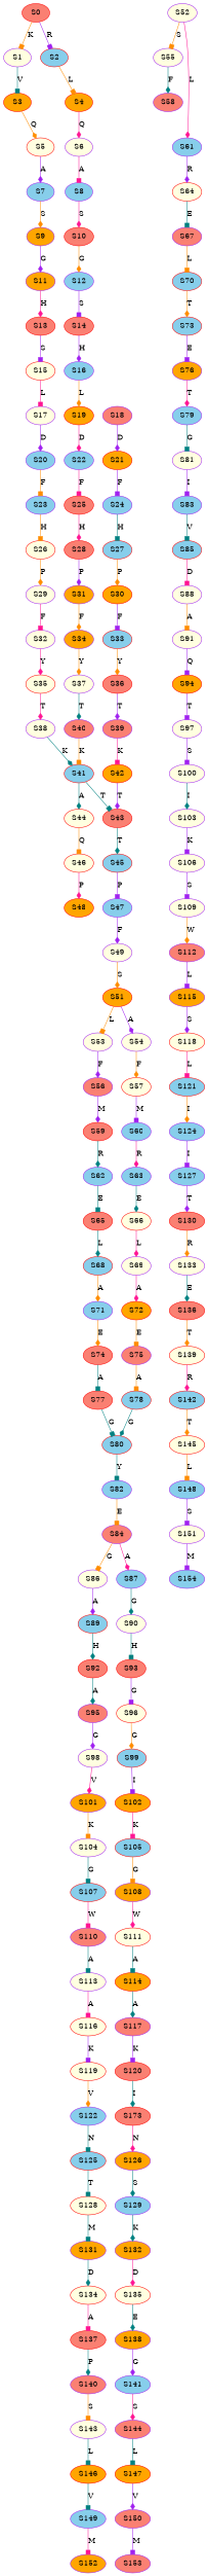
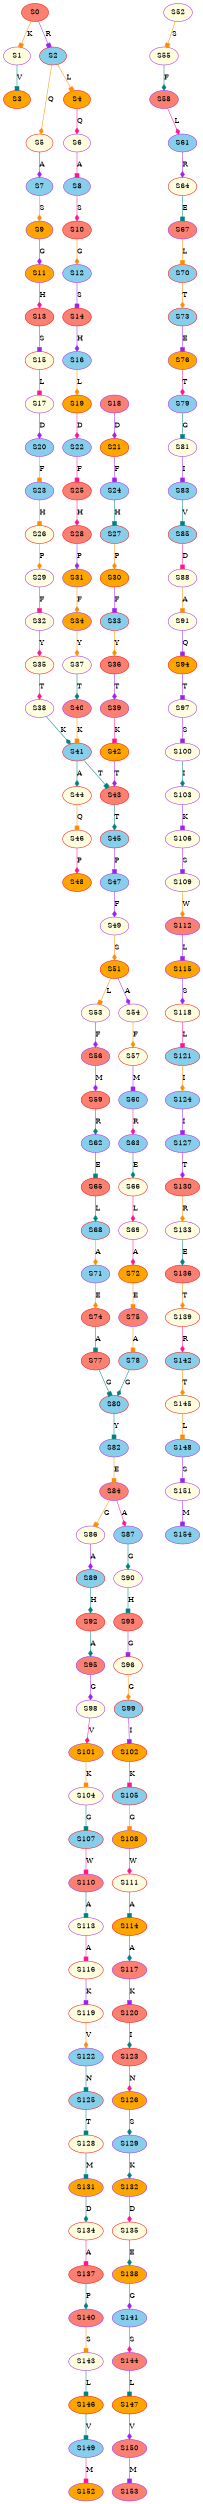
  strict digraph {
    node [color=purple fillcolor=lightyellow style=filled]
    edge [arrowhead=diamond color=purple]
    S0 [color=red fillcolor=salmon]
    S1
    S2 [color=red fillcolor=skyblue]
    S3 [color=red fillcolor=orange]
    S4 [color=red fillcolor=orange]
    S5 [color=red]
    S6
    S7 [fillcolor=skyblue]
    S8 [fillcolor=skyblue]
    S9 [fillcolor=orange]
    S10 [color=red fillcolor=salmon]
    S11 [fillcolor=orange]
    S12 [fillcolor=skyblue]
    S13 [color=red fillcolor=salmon]
    S14 [color=red fillcolor=salmon]
    S15 [color=red]
    S16 [fillcolor=skyblue]
    S17
    S19 [color=red fillcolor=orange]
    S20 [fillcolor=skyblue]
    S18 [fillcolor=salmon]
    S21 [color=red fillcolor=orange]
    S22 [fillcolor=skyblue]
    S23 [fillcolor=skyblue]
    S24 [fillcolor=skyblue]
    S25 [color=red fillcolor=salmon]
    S26 [color=red]
    S27 [color=red fillcolor=skyblue]
    S28 [color=red fillcolor=salmon]
    S29
    S30 [color=red fillcolor=orange]
    S31 [fillcolor=orange]
    S32
    S33 [color=red fillcolor=skyblue]
    S34 [fillcolor=orange]
    S35 [color=red]
    S36 [color=red fillcolor=salmon]
    S37
    S38
    S39 [fillcolor=salmon]
    S40 [fillcolor=salmon]
    S41 [color=red fillcolor=skyblue]
    S42 [color=red fillcolor=orange]
    S43 [color=red fillcolor=salmon]
    S44 [color=red]
    S45 [color=red fillcolor=skyblue]
    S46 [color=red]
    S47 [fillcolor=skyblue]
    S48 [color=red fillcolor=orange]
    S49
    S51 [color=red fillcolor=orange]
    S53
    S54
    S52
    S55
    S56 [fillcolor=salmon]
    S57 [color=red]
    S58 [fillcolor=salmon]
    S59 [color=red fillcolor=salmon]
    S60 [fillcolor=skyblue]
    S61 [fillcolor=skyblue]
    S62 [fillcolor=skyblue]
    S63 [fillcolor=skyblue]
    S64 [color=red]
    S65 [color=red fillcolor=salmon]
    S66 [color=red]
    S67 [fillcolor=salmon]
    S68 [color=red fillcolor=skyblue]
    S69
    S70 [color=red fillcolor=skyblue]
    S71 [fillcolor=skyblue]
    S72 [color=red fillcolor=orange]
    S73 [color=red fillcolor=skyblue]
    S74 [color=red fillcolor=salmon]
    S75 [fillcolor=salmon]
    S76 [fillcolor=orange]
    S77 [color=red fillcolor=salmon]
    S78 [color=red fillcolor=skyblue]
    S79 [fillcolor=skyblue]
    S80 [color=red fillcolor=skyblue]
    S81
    S82 [fillcolor=skyblue]
    S83 [fillcolor=skyblue]
    S84 [fillcolor=salmon]
    S85 [color=red fillcolor=skyblue]
    S86
    S87 [fillcolor=skyblue]
    S88
    S89 [color=red fillcolor=skyblue]
    S90
    S91
    S92 [color=red fillcolor=salmon]
    S93 [color=red fillcolor=salmon]
    S94 [color=red fillcolor=orange]
    S95 [fillcolor=salmon]
    S96 [color=red]
    S97
    S98
    S99 [color=red fillcolor=skyblue]
    S100
    S101 [fillcolor=orange]
    S102 [color=red fillcolor=orange]
    S103
    S104
    S105 [color=red fillcolor=skyblue]
    S106
    S107 [color=red fillcolor=skyblue]
    S108 [fillcolor=orange]
    S109
    S110 [fillcolor=salmon]
    S111 [color=red]
    S112 [fillcolor=salmon]
    S113
    S114 [color=red fillcolor=orange]
    S115 [fillcolor=orange]
    S116 [color=red]
    S117 [fillcolor=salmon]
    S118 [color=red]
    S119 [color=red]
    S120 [color=red fillcolor=salmon]
    S121 [color=red fillcolor=skyblue]
    S122 [fillcolor=skyblue]
-   S123 [color=red fillcolor=salmon label=S173]
+   S123 [color=red fillcolor=salmon]
    S124 [fillcolor=skyblue]
    S125 [color=red fillcolor=skyblue]
    S126 [fillcolor=orange]
    S127 [fillcolor=skyblue]
    S128 [color=red]
    S129 [fillcolor=skyblue]
    S130 [color=red fillcolor=salmon]
    S131 [fillcolor=orange]
    S132 [fillcolor=orange]
    S133
    S134 [color=red]
    S135 [color=red]
    S136 [color=red fillcolor=salmon]
    S137 [color=red fillcolor=salmon]
    S138 [fillcolor=orange]
    S139 [color=red]
    S140 [fillcolor=salmon]
    S141 [fillcolor=skyblue]
    S142 [color=red fillcolor=skyblue]
    S143
    S144 [fillcolor=salmon]
    S145 [color=red]
    S146 [color=red fillcolor=orange]
    S147 [color=red fillcolor=orange]
    S148 [fillcolor=skyblue]
    S149 [fillcolor=skyblue]
    S150 [fillcolor=salmon]
    S151
    S152 [fillcolor=orange]
    S153 [fillcolor=salmon]
    S154 [fillcolor=skyblue]
    S0 -> S1 [arrowhead=box color=darkorange label=K]
    S0 -> S2 [arrowhead=box label=R]
    S1 -> S3 [arrowhead=box color=teal label=V]
    S2 -> S4 [arrowhead=box color=darkorange label=L]
-   S3 -> S5 [color=darkorange label=Q]
+   S2 -> S5 [color=darkorange label=Q]
    S4 -> S6 [color=deeppink label=Q]
    S5 -> S7 [label=A]
    S6 -> S8 [arrowhead=box color=deeppink label=A]
    S7 -> S9 [color=darkorange label=S]
    S8 -> S10 [color=deeppink label=S]
    S9 -> S11 [label=G]
    S10 -> S12 [color=darkorange label=G]
    S11 -> S13 [color=deeppink label=H]
    S12 -> S14 [arrowhead=box label=S]
    S13 -> S15 [arrowhead=box label=S]
    S14 -> S16 [label=H]
    S15 -> S17 [arrowhead=box color=deeppink label=L]
    S16 -> S19 [color=darkorange label=L]
    S17 -> S20 [label=D]
    S19 -> S22 [color=deeppink label=D]
    S20 -> S23 [arrowhead=box color=darkorange label=F]
    S18 -> S21 [label=D]
    S21 -> S24 [arrowhead=box label=F]
    S22 -> S25 [arrowhead=box color=deeppink label=F]
    S23 -> S26 [arrowhead=box color=darkorange label=H]
    S24 -> S27 [arrowhead=box color=teal label=H]
    S25 -> S28 [color=deeppink label=H]
    S26 -> S29 [color=darkorange label=P]
    S27 -> S30 [color=darkorange label=P]
    S28 -> S31 [label=P]
    S29 -> S32 [arrowhead=box color=deeppink label=F]
    S30 -> S33 [arrowhead=box label=F]
    S31 -> S34 [color=darkorange label=F]
    S32 -> S35 [color=deeppink label=Y]
    S33 -> S36 [color=darkorange label=Y]
    S34 -> S37 [color=darkorange label=Y]
    S35 -> S38 [color=deeppink label=T]
    S36 -> S39 [label=T]
    S37 -> S40 [color=teal label=T]
    S38 -> S41 [color=teal label=K]
    S39 -> S42 [arrowhead=box color=deeppink label=K]
    S40 -> S41 [arrowhead=box color=darkorange label=K]
    S41 -> S43 [arrowhead=box color=teal label=T]
    S41 -> S44 [color=teal label=A]
    S42 -> S43 [label=T]
    S43 -> S45 [color=teal label=T]
    S44 -> S46 [arrowhead=box color=darkorange label=Q]
    S45 -> S47 [arrowhead=box label=P]
    S46 -> S48 [color=deeppink label=P]
    S47 -> S49 [label=F]
    S49 -> S51 [color=darkorange label=S]
    S51 -> S53 [arrowhead=box color=darkorange label=L]
    S51 -> S54 [label=A]
    S53 -> S56 [label=F]
    S54 -> S57 [color=darkorange label=F]
    S52 -> S55 [arrowhead=box color=darkorange label=S]
    S55 -> S58 [color=teal label=F]
    S56 -> S59 [label=M]
    S57 -> S60 [arrowhead=box label=M]
-   S52 -> S61 [color=deeppink label=L]
+   S58 -> S61 [color=deeppink label=L]
    S59 -> S62 [color=teal label=R]
    S60 -> S63 [color=deeppink label=R]
    S61 -> S64 [label=R]
    S62 -> S65 [arrowhead=box color=teal label=E]
    S63 -> S66 [color=teal label=E]
    S64 -> S67 [arrowhead=box color=teal label=E]
    S65 -> S68 [color=teal label=L]
    S66 -> S69 [color=deeppink label=L]
    S67 -> S70 [arrowhead=box color=darkorange label=L]
    S68 -> S71 [color=darkorange label=A]
    S69 -> S72 [color=deeppink label=A]
    S70 -> S73 [color=darkorange label=T]
    S71 -> S74 [color=darkorange label=E]
    S72 -> S75 [arrowhead=box color=darkorange label=E]
    S73 -> S76 [arrowhead=box label=E]
    S74 -> S77 [arrowhead=box color=teal label=A]
    S75 -> S78 [arrowhead=box color=darkorange label=A]
    S76 -> S79 [color=deeppink label=T]
    S77 -> S80 [arrowhead=box color=teal label=G]
    S78 -> S80 [color=teal label=G]
    S79 -> S81 [arrowhead=box color=teal label=G]
    S80 -> S82 [arrowhead=box color=teal label=Y]
    S81 -> S83 [arrowhead=box label=I]
    S82 -> S84 [arrowhead=box color=darkorange label=E]
    S83 -> S85 [arrowhead=box color=teal label=V]
    S84 -> S86 [arrowhead=box color=darkorange label=G]
    S84 -> S87 [color=deeppink label=A]
    S85 -> S88 [arrowhead=box color=deeppink label=D]
    S86 -> S89 [label=A]
    S87 -> S90 [color=teal label=G]
    S88 -> S91 [arrowhead=box color=darkorange label=A]
    S89 -> S92 [color=teal label=H]
    S90 -> S93 [arrowhead=box color=teal label=H]
    S91 -> S94 [arrowhead=box label=Q]
    S92 -> S95 [color=teal label=A]
    S93 -> S96 [arrowhead=box label=G]
    S94 -> S97 [arrowhead=box label=T]
    S95 -> S98 [label=G]
    S96 -> S99 [color=darkorange label=G]
    S97 -> S100 [arrowhead=box label=S]
    S98 -> S101 [color=deeppink label=V]
    S99 -> S102 [arrowhead=box label=I]
    S100 -> S103 [color=teal label=I]
    S101 -> S104 [arrowhead=box color=darkorange label=K]
    S102 -> S105 [arrowhead=box color=deeppink label=K]
    S103 -> S106 [arrowhead=box label=K]
    S104 -> S107 [arrowhead=box color=teal label=G]
    S105 -> S108 [arrowhead=box color=darkorange label=G]
    S106 -> S109 [arrowhead=box label=S]
    S107 -> S110 [arrowhead=box color=deeppink label=W]
    S108 -> S111 [color=deeppink label=W]
    S109 -> S112 [color=darkorange label=W]
    S110 -> S113 [arrowhead=box color=teal label=A]
    S111 -> S114 [arrowhead=box color=teal label=A]
    S112 -> S115 [arrowhead=box label=L]
    S113 -> S116 [arrowhead=box color=deeppink label=A]
    S114 -> S117 [color=teal label=A]
    S115 -> S118 [label=S]
    S116 -> S119 [arrowhead=box label=K]
    S117 -> S120 [arrowhead=box label=K]
    S118 -> S121 [arrowhead=box color=deeppink label=L]
    S119 -> S122 [color=darkorange label=V]
    S120 -> S123 [color=teal label=I]
    S121 -> S124 [color=darkorange label=I]
    S122 -> S125 [arrowhead=box color=teal label=N]
    S123 -> S126 [color=deeppink label=N]
    S124 -> S127 [arrowhead=box label=I]
    S125 -> S128 [arrowhead=box color=teal label=T]
    S126 -> S129 [color=teal label=S]
    S127 -> S130 [label=T]
    S128 -> S131 [arrowhead=box color=teal label=M]
    S129 -> S132 [color=teal label=K]
    S130 -> S133 [color=darkorange label=R]
    S131 -> S134 [color=teal label=D]
    S132 -> S135 [color=deeppink label=D]
    S133 -> S136 [color=teal label=E]
    S134 -> S137 [arrowhead=box color=deeppink label=A]
    S135 -> S138 [color=teal label=E]
    S136 -> S139 [color=darkorange label=T]
    S137 -> S140 [color=teal label=P]
    S138 -> S141 [label=G]
    S139 -> S142 [color=deeppink label=R]
    S140 -> S143 [arrowhead=box color=darkorange label=S]
    S141 -> S144 [color=deeppink label=S]
    S142 -> S145 [color=darkorange label=T]
    S143 -> S146 [arrowhead=box color=teal label=L]
    S144 -> S147 [arrowhead=box color=teal label=L]
    S145 -> S148 [arrowhead=box color=darkorange label=L]
    S146 -> S149 [arrowhead=box color=teal label=V]
    S147 -> S150 [label=V]
    S148 -> S151 [arrowhead=box label=S]
    S149 -> S152 [arrowhead=box color=deeppink label=M]
    S150 -> S153 [arrowhead=box label=M]
    S151 -> S154 [arrowhead=box label=M]
  }
